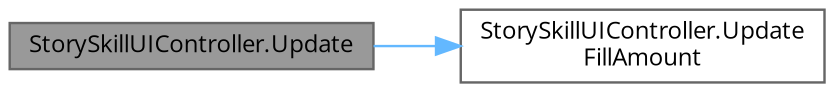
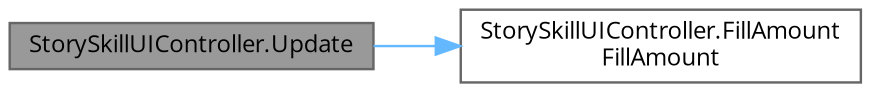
  digraph {
    rankdir=LR
    fontname="Open Sans"
    node [fontname="Open Sans" fontsize=10 shape=box style=filled]
    n1 [color=gray40 fillcolor=grey60 fontcolor=black height=0.2 label="StorySkillUIController.Update" width=0.4]
-   n2 [color=grey40 fillcolor=white height=0.2 label="StorySkillUIController.Update\lFillAmount" width=0.4]
+   n2 [color=grey40 fillcolor=white height=0.2 label="StorySkillUIController.FillAmount\lFillAmount" width=0.4]
    n1 -> n2 [color=steelblue1 fontname="Open Sans" fontsize=10 labelfontname=Helvetica labelfontsize=10 style=solid]
  }
